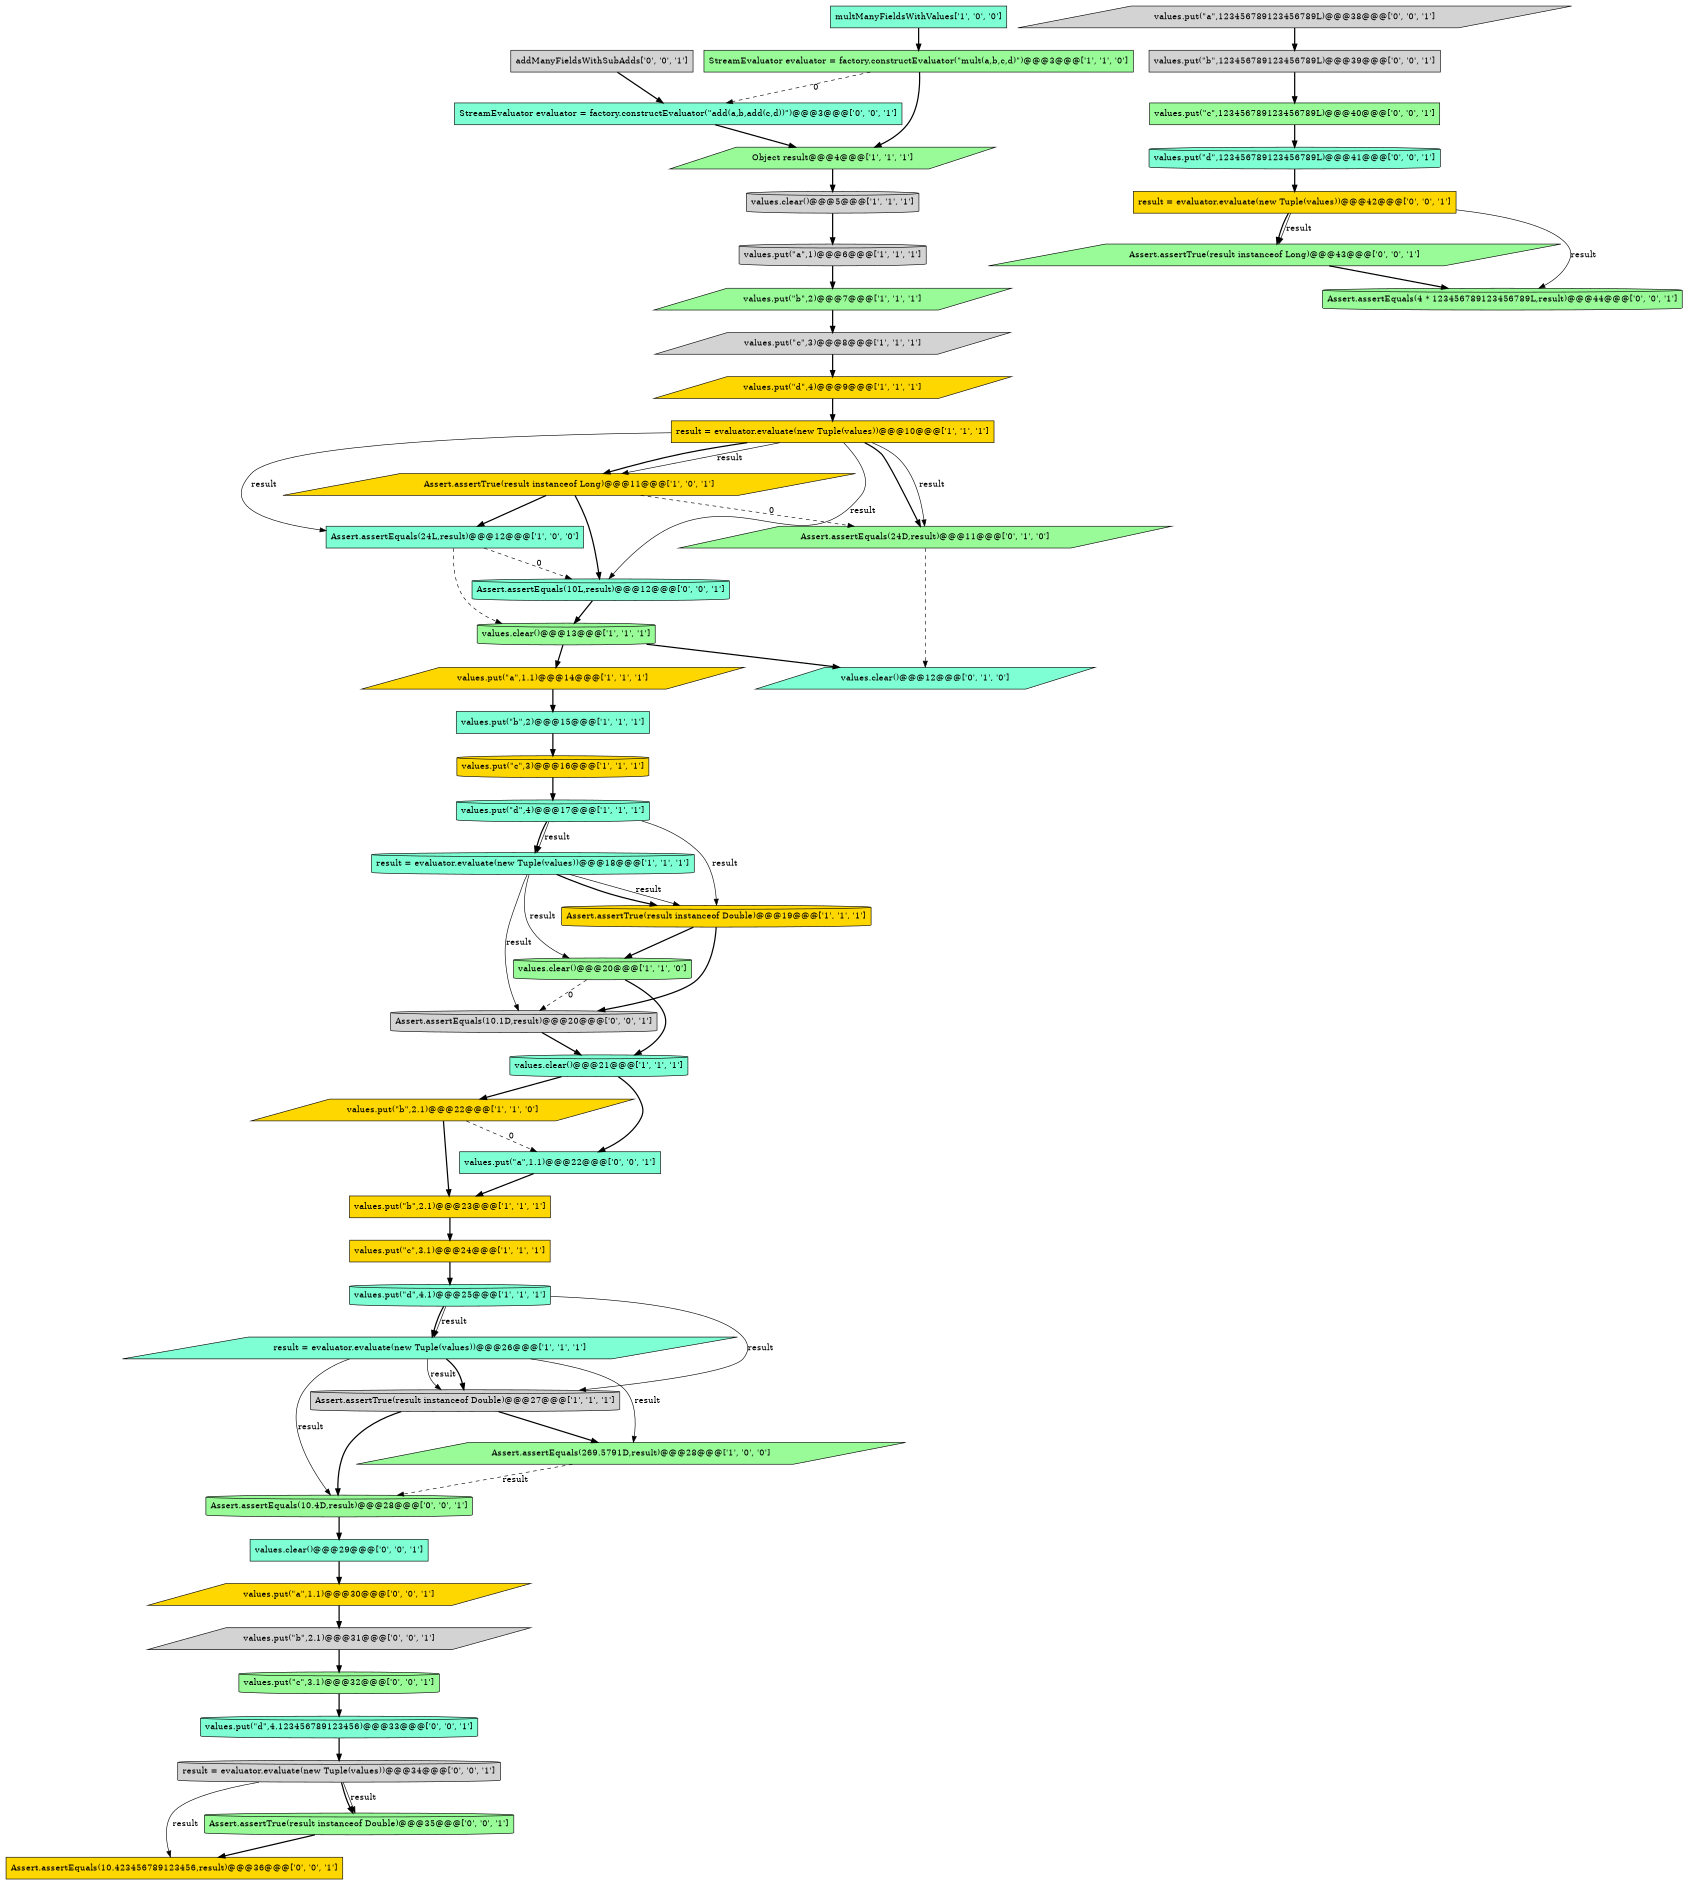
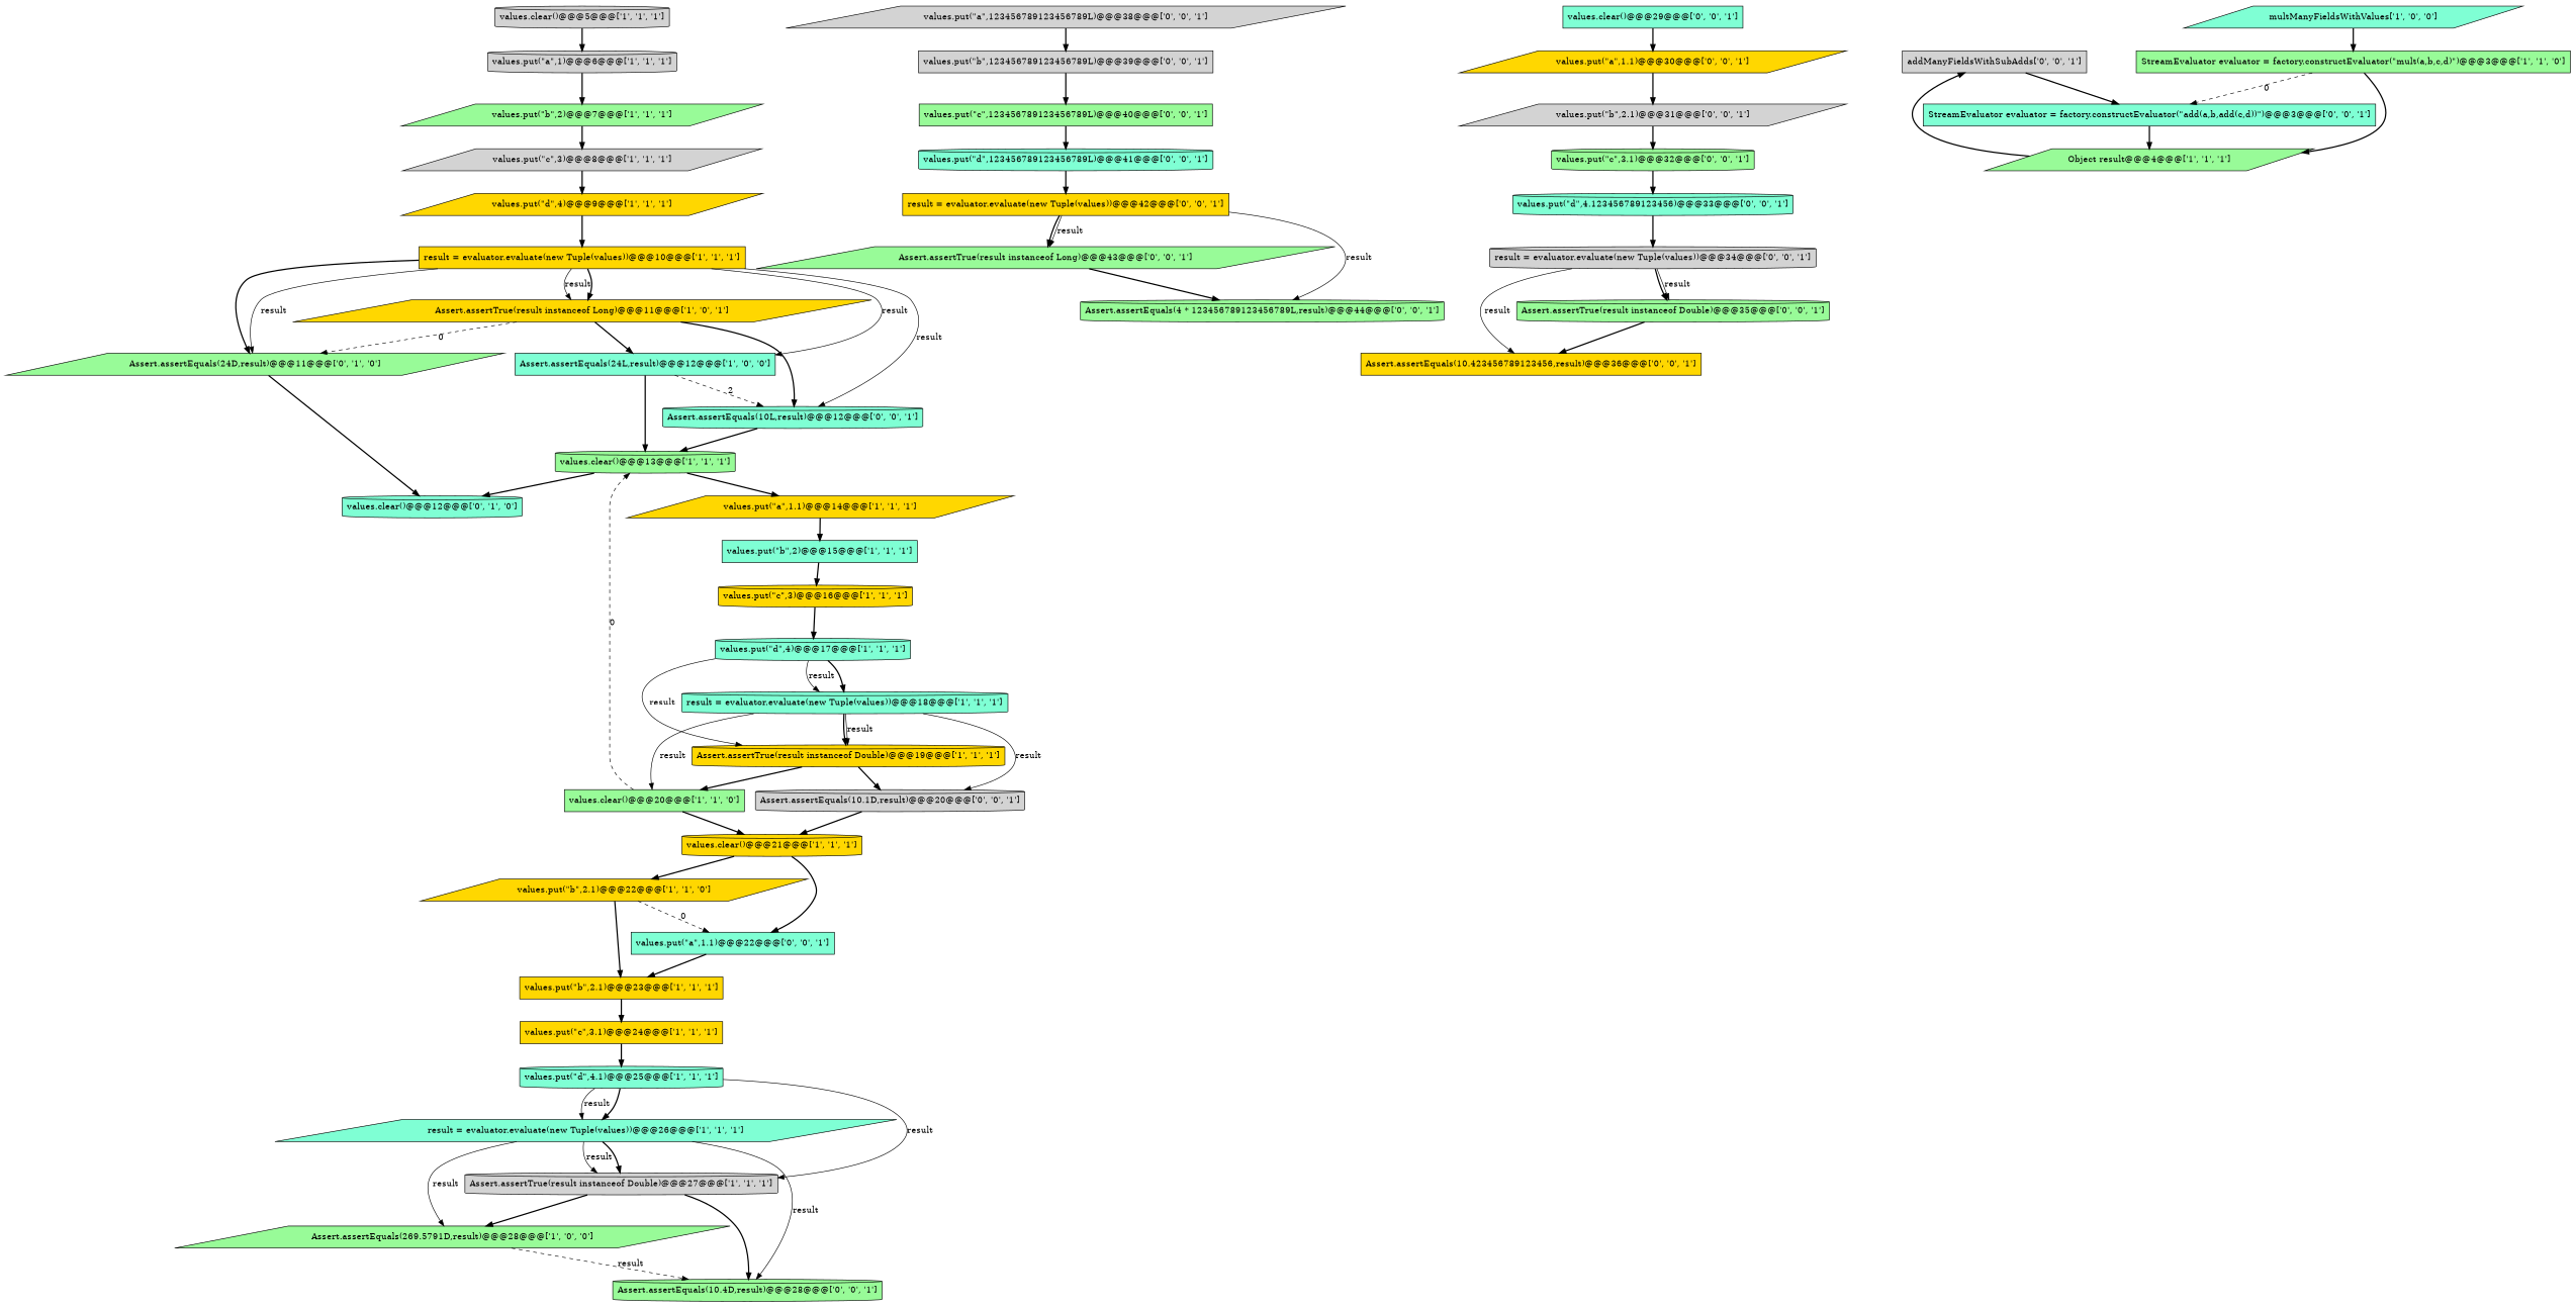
  digraph {
    node [fillcolor=aquamarine shape=cylinder style=filled]
    edge [style=bold]
    n1 [fillcolor=gold label="values.put(\"d\",4)@@@9@@@['1', '1', '1']" shape=parallelogram]
    n2 [fillcolor=gold label="result = evaluator.evaluate(new Tuple(values))@@@10@@@['1', '1', '1']" shape=box]
    n3 [label="Assert.assertEquals(10L,result)@@@12@@@['0', '0', '1']"]
    n4 [label="Assert.assertEquals(24L,result)@@@12@@@['1', '0', '0']" shape=box]
    n5 [fillcolor=gold label="Assert.assertTrue(result instanceof Long)@@@11@@@['1', '0', '1']" shape=parallelogram]
    n6 [fillcolor=palegreen label="Assert.assertEquals(24D,result)@@@11@@@['0', '1', '0']" shape=parallelogram]
    n7 [fillcolor=lightgrey label="values.put(\"a\",123456789123456789L)@@@38@@@['0', '0', '1']" shape=parallelogram]
    n8 [fillcolor=lightgrey label="values.put(\"b\",123456789123456789L)@@@39@@@['0', '0', '1']" shape=box]
    n9 [label="values.put(\"d\",4)@@@17@@@['1', '1', '1']"]
    n10 [label="result = evaluator.evaluate(new Tuple(values))@@@18@@@['1', '1', '1']"]
    n11 [fillcolor=gold label="Assert.assertTrue(result instanceof Double)@@@19@@@['1', '1', '1']"]
-   n12 [fillcolor=palegreen label="values.clear()@@@20@@@['1', '1', '0']"]
+   n12 [fillcolor=palegreen label="values.clear()@@@20@@@['1', '1', '0']" shape=box]
    n13 [fillcolor=lightgrey label="Assert.assertEquals(10.1D,result)@@@20@@@['0', '0', '1']"]
    n14 [fillcolor=palegreen label="values.put(\"c\",3.1)@@@32@@@['0', '0', '1']"]
    n15 [label="values.put(\"d\",4.123456789123456)@@@33@@@['0', '0', '1']"]
    n16 [fillcolor=lightgrey label="result = evaluator.evaluate(new Tuple(values))@@@34@@@['0', '0', '1']"]
    n17 [fillcolor=lightgrey label="addManyFieldsWithSubAdds['0', '0', '1']" shape=box]
    n18 [label="StreamEvaluator evaluator = factory.constructEvaluator(\"add(a,b,add(c,d))\")@@@3@@@['0', '0', '1']" shape=box]
    n19 [fillcolor=palegreen label="Object result@@@4@@@['1', '1', '1']" shape=parallelogram]
    n20 [fillcolor=palegreen label="StreamEvaluator evaluator = factory.constructEvaluator(\"mult(a,b,c,d)\")@@@3@@@['1', '1', '0']" shape=box]
    n21 [fillcolor=lightgrey label="values.clear()@@@5@@@['1', '1', '1']"]
-   n22 [label="multManyFieldsWithValues['1', '0', '0']" shape=box]
+   n22 [label="multManyFieldsWithValues['1', '0', '0']" shape=parallelogram]
    n23 [fillcolor=palegreen label="values.clear()@@@13@@@['1', '1', '1']"]
    n24 [fillcolor=gold label="values.put(\"a\",1.1)@@@14@@@['1', '1', '1']" shape=parallelogram]
-   n25 [label="values.clear()@@@12@@@['0', '1', '0']" shape=parallelogram]
+   n25 [label="values.clear()@@@12@@@['0', '1', '0']"]
    n26 [label="values.put(\"b\",2)@@@15@@@['1', '1', '1']" shape=box]
    n27 [fillcolor=gold label="values.put(\"c\",3)@@@16@@@['1', '1', '1']"]
    n28 [fillcolor=gold label="result = evaluator.evaluate(new Tuple(values))@@@42@@@['0', '0', '1']" shape=box]
    n29 [fillcolor=palegreen label="Assert.assertTrue(result instanceof Long)@@@43@@@['0', '0', '1']" shape=parallelogram]
    n30 [fillcolor=palegreen label="Assert.assertEquals(4 * 123456789123456789L,result)@@@44@@@['0', '0', '1']"]
-   n31 [label="values.clear()@@@21@@@['1', '1', '1']"]
+   n31 [fillcolor=gold label="values.clear()@@@21@@@['1', '1', '1']"]
    n32 [fillcolor=gold label="Assert.assertEquals(10.423456789123456,result)@@@36@@@['0', '0', '1']" shape=box]
    n33 [label="result = evaluator.evaluate(new Tuple(values))@@@26@@@['1', '1', '1']" shape=parallelogram]
    n34 [fillcolor=palegreen label="Assert.assertEquals(269.5791D,result)@@@28@@@['1', '0', '0']" shape=parallelogram]
    n35 [fillcolor=palegreen label="Assert.assertEquals(10.4D,result)@@@28@@@['0', '0', '1']"]
    n36 [fillcolor=lightgrey label="Assert.assertTrue(result instanceof Double)@@@27@@@['1', '1', '1']"]
    n37 [label="values.clear()@@@29@@@['0', '0', '1']" shape=box]
    n38 [fillcolor=gold label="values.put(\"a\",1.1)@@@30@@@['0', '0', '1']" shape=parallelogram]
    n39 [fillcolor=lightgrey label="values.put(\"b\",2.1)@@@31@@@['0', '0', '1']" shape=parallelogram]
    n40 [fillcolor=palegreen label="values.put(\"c\",123456789123456789L)@@@40@@@['0', '0', '1']" shape=box]
    n41 [fillcolor=lightgrey label="values.put(\"a\",1)@@@6@@@['1', '1', '1']"]
    n42 [fillcolor=palegreen label="values.put(\"b\",2)@@@7@@@['1', '1', '1']" shape=parallelogram]
    n43 [fillcolor=lightgrey label="values.put(\"c\",3)@@@8@@@['1', '1', '1']" shape=parallelogram]
    n44 [label="values.put(\"d\",123456789123456789L)@@@41@@@['0', '0', '1']"]
    n45 [fillcolor=gold label="values.put(\"b\",2.1)@@@22@@@['1', '1', '0']" shape=parallelogram]
    n46 [label="values.put(\"a\",1.1)@@@22@@@['0', '0', '1']" shape=box]
    n47 [fillcolor=gold label="values.put(\"b\",2.1)@@@23@@@['1', '1', '1']" shape=box]
    n48 [fillcolor=palegreen label="Assert.assertTrue(result instanceof Double)@@@35@@@['0', '0', '1']"]
    n49 [label="values.put(\"d\",4.1)@@@25@@@['1', '1', '1']"]
    n50 [fillcolor=gold label="values.put(\"c\",3.1)@@@24@@@['1', '1', '1']" shape=box]
    n1 -> n2
    n2 -> n3 [label=result style=solid]
    n2 -> n4 [label=result style=solid]
    n2 -> n5 [label=result style=solid]
    n2 -> n5
    n2 -> n6
    n2 -> n6 [label=result style=solid]
    n3 -> n23
-   n4 -> n3 [label=0 style=dashed]
-   n4 -> n23 [style=dashed]
+   n4 -> n3 [label=2 style=dashed]
+   n4 -> n23
    n5 -> n3
    n5 -> n4
    n5 -> n6 [label=0 style=dashed]
-   n6 -> n25 [style=dashed]
+   n6 -> n25
    n7 -> n8
    n8 -> n40
    n9 -> n10
    n9 -> n10 [label=result style=solid]
    n9 -> n11 [label=result style=solid]
    n10 -> n11 [label=result style=solid]
    n10 -> n11
    n10 -> n12 [label=result style=solid]
    n10 -> n13 [label=result style=solid]
    n11 -> n12
    n11 -> n13
-   n12 -> n13 [label=0 style=dashed]
+   n12 -> n23 [label=0 style=dashed]
    n12 -> n31
    n13 -> n31
    n14 -> n15
    n15 -> n16
    n16 -> n32 [label=result style=solid]
    n16 -> n48
    n16 -> n48 [label=result style=solid]
    n17 -> n18
    n18 -> n19
-   n19 -> n21
+   n19 -> n17
    n20 -> n18 [label=0 style=dashed]
    n20 -> n19
    n21 -> n41
    n22 -> n20
    n23 -> n24
    n23 -> n25
    n24 -> n26
    n26 -> n27
    n27 -> n9
    n28 -> n29
    n28 -> n29 [label=result style=solid]
    n28 -> n30 [label=result style=solid]
    n29 -> n30
    n31 -> n45
    n31 -> n46
    n33 -> n34 [label=result style=solid]
    n33 -> n35 [label=result style=solid]
    n33 -> n36 [label=result style=solid]
    n33 -> n36
    n34 -> n35 [label=result style=dashed]
-   n35 -> n37
    n36 -> n34
    n36 -> n35
    n37 -> n38
    n38 -> n39
    n39 -> n14
    n40 -> n44
    n41 -> n42
    n42 -> n43
    n43 -> n1
    n44 -> n28
    n45 -> n46 [label=0 style=dashed]
    n45 -> n47
    n46 -> n47
    n47 -> n50
    n48 -> n32
    n49 -> n33
    n49 -> n33 [label=result style=solid]
    n49 -> n36 [label=result style=solid]
    n50 -> n49
  }
